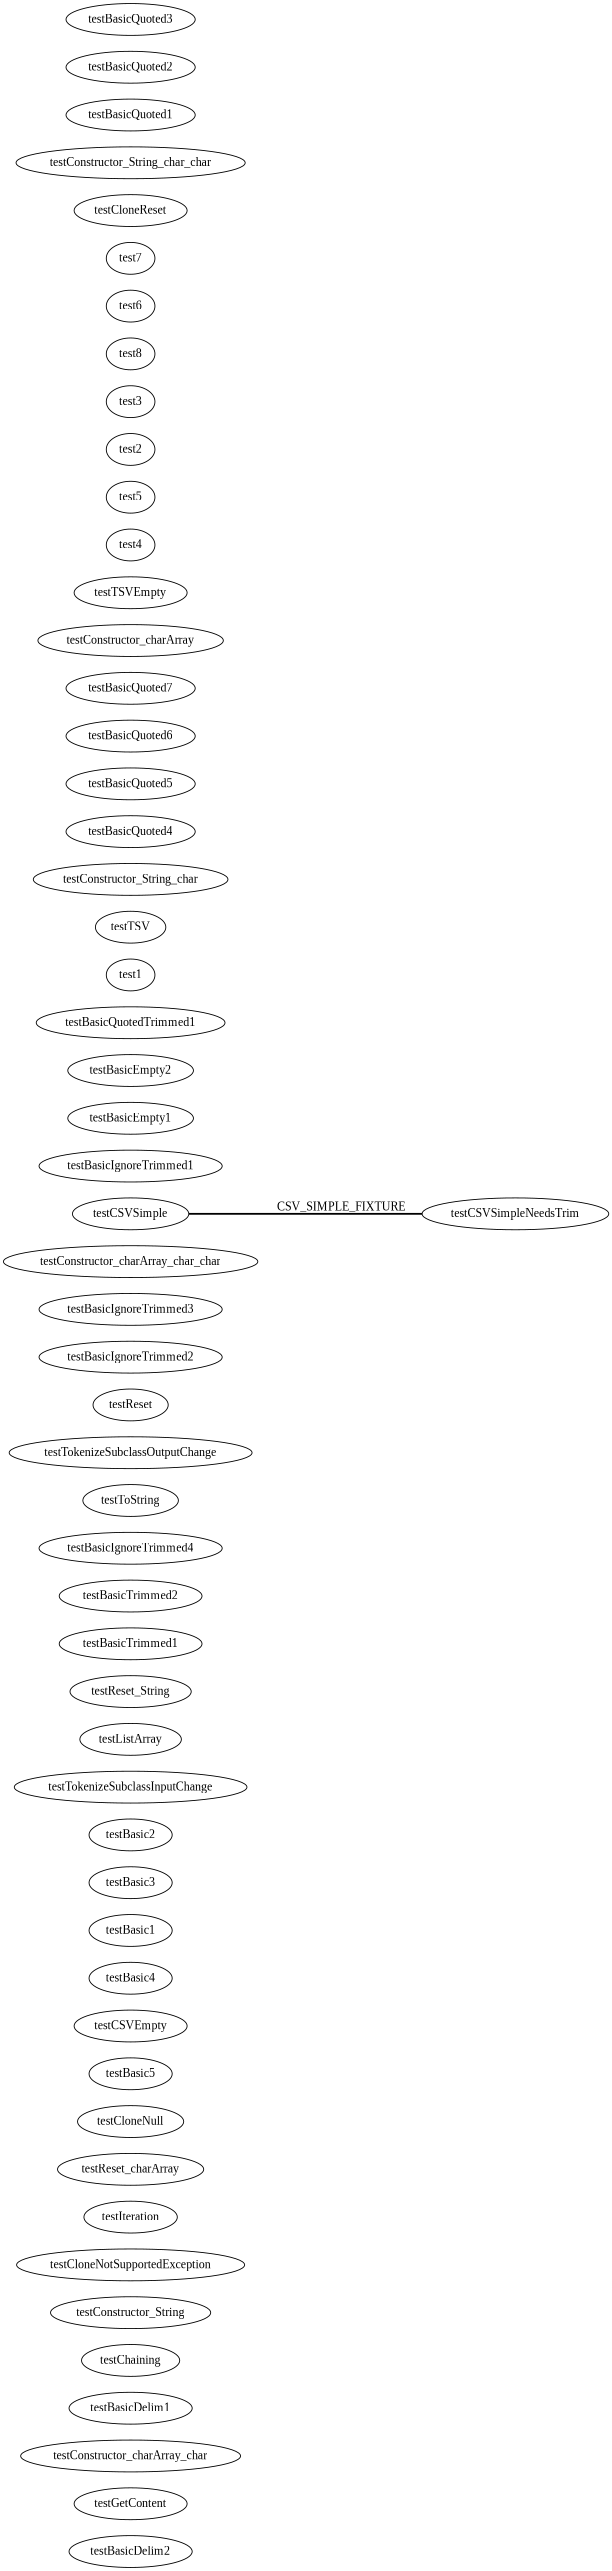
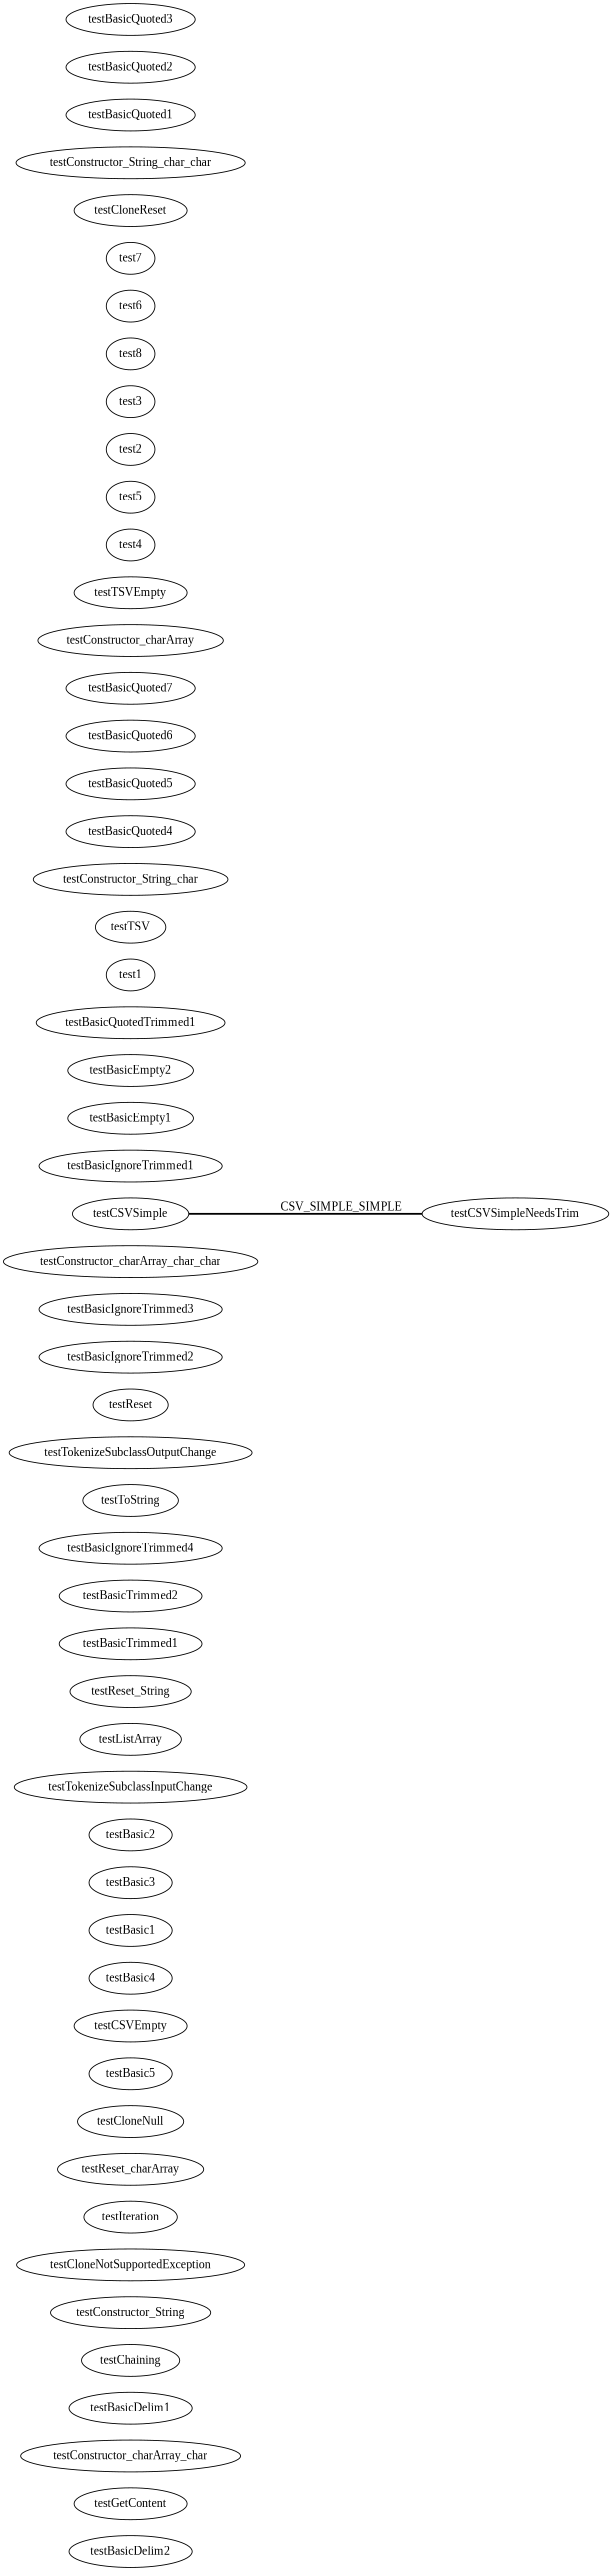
  digraph {
    rankdir=LR
    fontname="Liberation Serif"
    node [fontname="Liberation Serif"]
    testBasicDelim2
    testGetContent
    testConstructor_charArray_char
    testBasicDelim1
    testChaining
    testConstructor_String
    testCloneNotSupportedException
    testIteration
    testReset_charArray
    testCloneNull
    testBasic5
    testCSVEmpty
    testBasic4
    testBasic1
    testBasic3
    testBasic2
    testTokenizeSubclassInputChange
    testListArray
    testReset_String
    testBasicTrimmed1
    testBasicTrimmed2
    testBasicIgnoreTrimmed4
    testToString
    testTokenizeSubclassOutputChange
    testReset
    testBasicIgnoreTrimmed2
    testBasicIgnoreTrimmed3
    testConstructor_charArray_char_char
    testCSVSimple
    testCSVSimpleNeedsTrim
    testBasicIgnoreTrimmed1
    testBasicEmpty1
    testBasicEmpty2
    testBasicQuotedTrimmed1
    test1
    testTSV
    testConstructor_String_char
    testBasicQuoted4
    testBasicQuoted5
    testBasicQuoted6
    testBasicQuoted7
    testConstructor_charArray
    testTSVEmpty
    test4
    test5
    test2
    test3
    test8
    test6
    test7
    testCloneReset
    testConstructor_String_char_char
    testBasicQuoted1
    testBasicQuoted2
    testBasicQuoted3
-   testCSVSimple -> testCSVSimpleNeedsTrim [dir=none label=" CSV_SIMPLE_FIXTURE" style=bold fontname="Liberation Serif"]
+   testCSVSimple -> testCSVSimpleNeedsTrim [dir=none label=" CSV_SIMPLE_SIMPLE" style=bold fontname="Liberation Serif"]
  }
